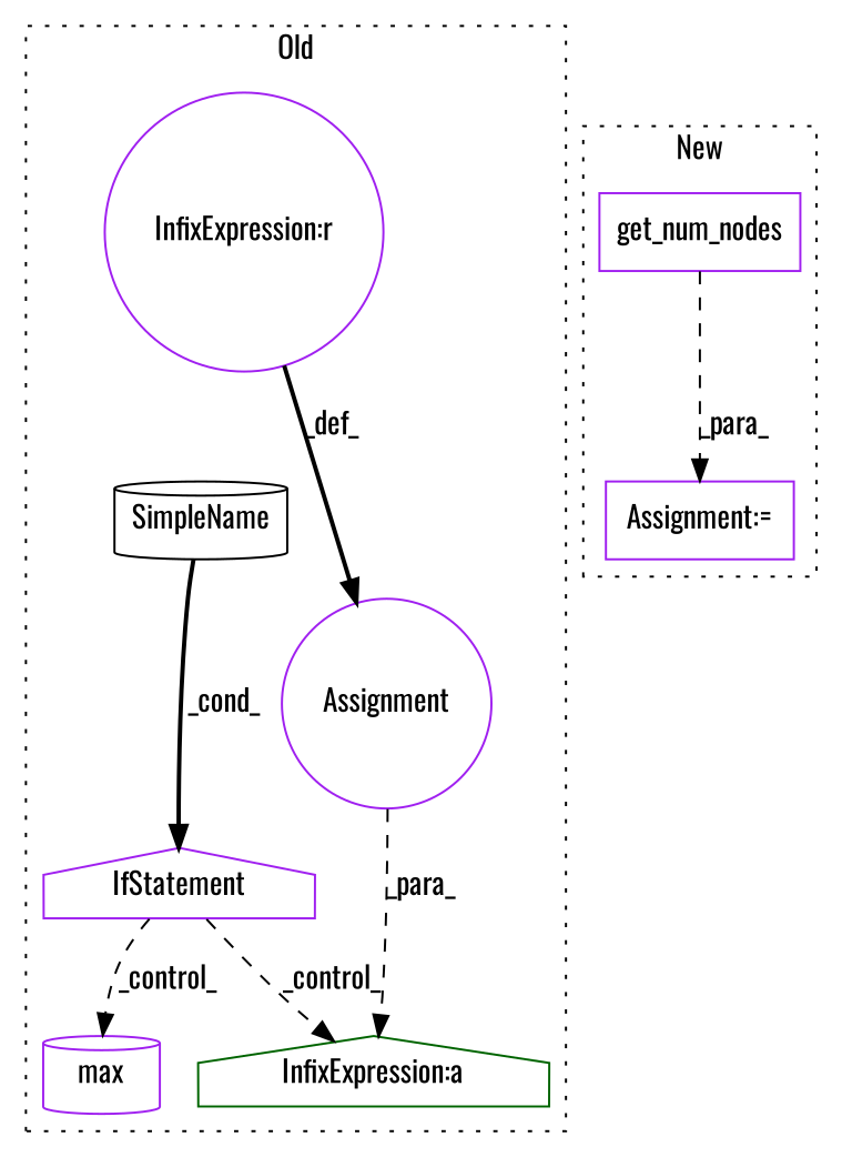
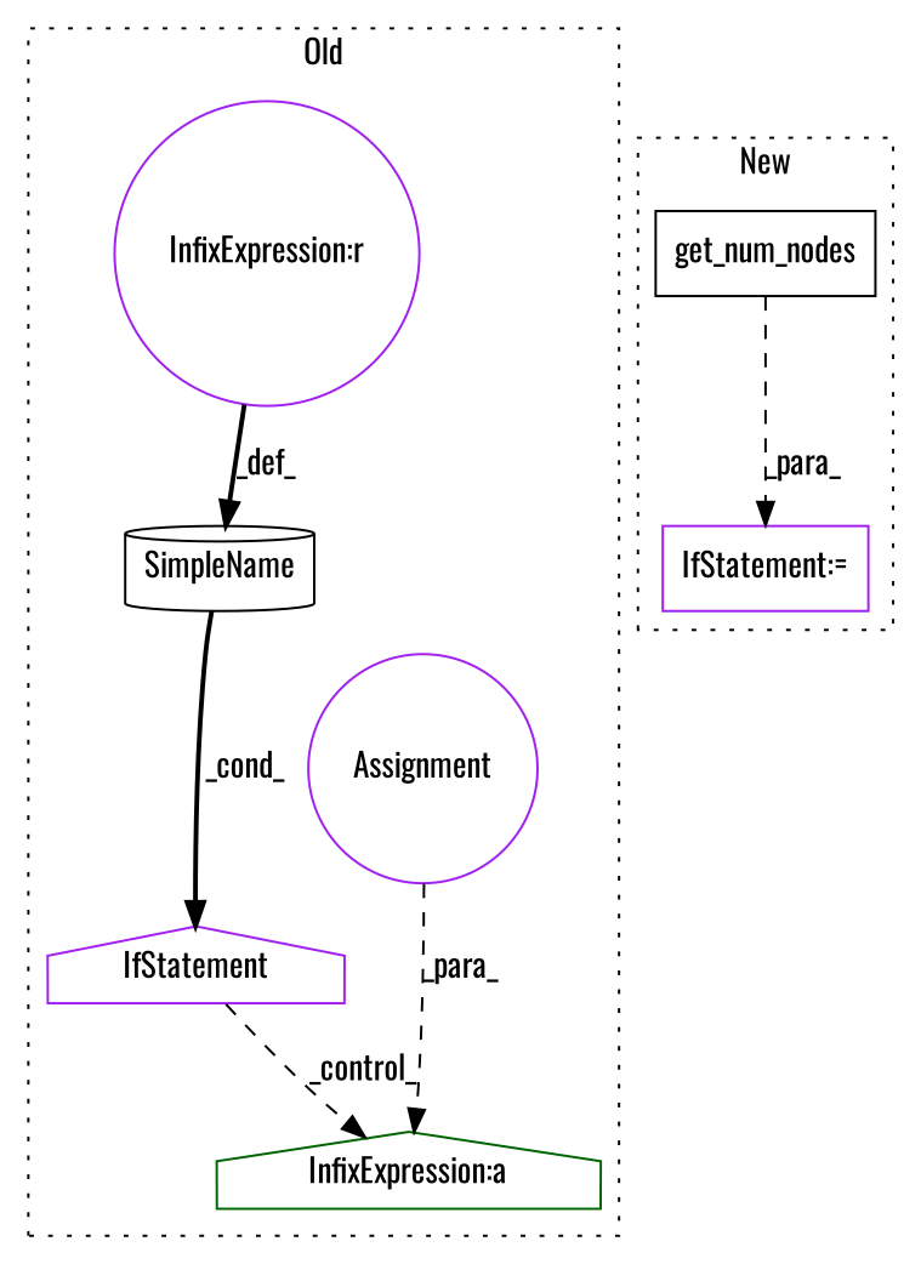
  digraph {
    fontname=Oswald
    node [a=32 color=purple fontname=Oswald l=3 shape=cylinder]
    edge [fontname=Oswald style=dashed]
-   n1 [l=5 label=max s=298]
    n2 [a=42 color=black label=SimpleName l=""]
    n3 [a=27 color=darkgreen label="InfixExpression:a" s=310 shape=house]
    n4 [a=27 l=4 label="InfixExpression:r" s=274 shape=circle]
    n5 [a=34 l=1 label=Assignment s=313 shape=circle]
    n6 [a=25 label=IfStatement s=283 shape=house]
-   n7 [l="14,1" label=get_num_nodes s="295,329" shape=box]
-   n8 [a=7 l=1 label="Assignment:=" s=294 shape=box]
+   n7 [color=black l="14,1" label=get_num_nodes s="295,329" shape=box]
+   n8 [a=7 l=1 label="IfStatement:=" s=294 shape=box]
    subgraph cluster_1 {
      label=Old
      style=dotted
-     n1
      n2
      n3
      n4
      n5
      n6
    }
    subgraph cluster_2 {
      label=New
      style=dotted
      n7
      n8
    }
    n2 -> n6 [label=_cond_ style=bold]
-   n4 -> n5 [label=_def_ style=bold]
+   n4 -> n2 [label=_def_ style=bold]
    n5 -> n3 [label=_para_]
-   n6 -> n1 [label=_control_]
    n6 -> n3 [label=_control_]
    n7 -> n8 [label=_para_]
  }
